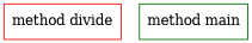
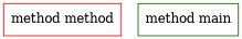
  digraph {
    node [shape=rectangle]
-   n1 [label="method divide" color=red]
+   n1 [label="method method" color=red]
    n2 [label="method main" color=darkgreen]
  }
